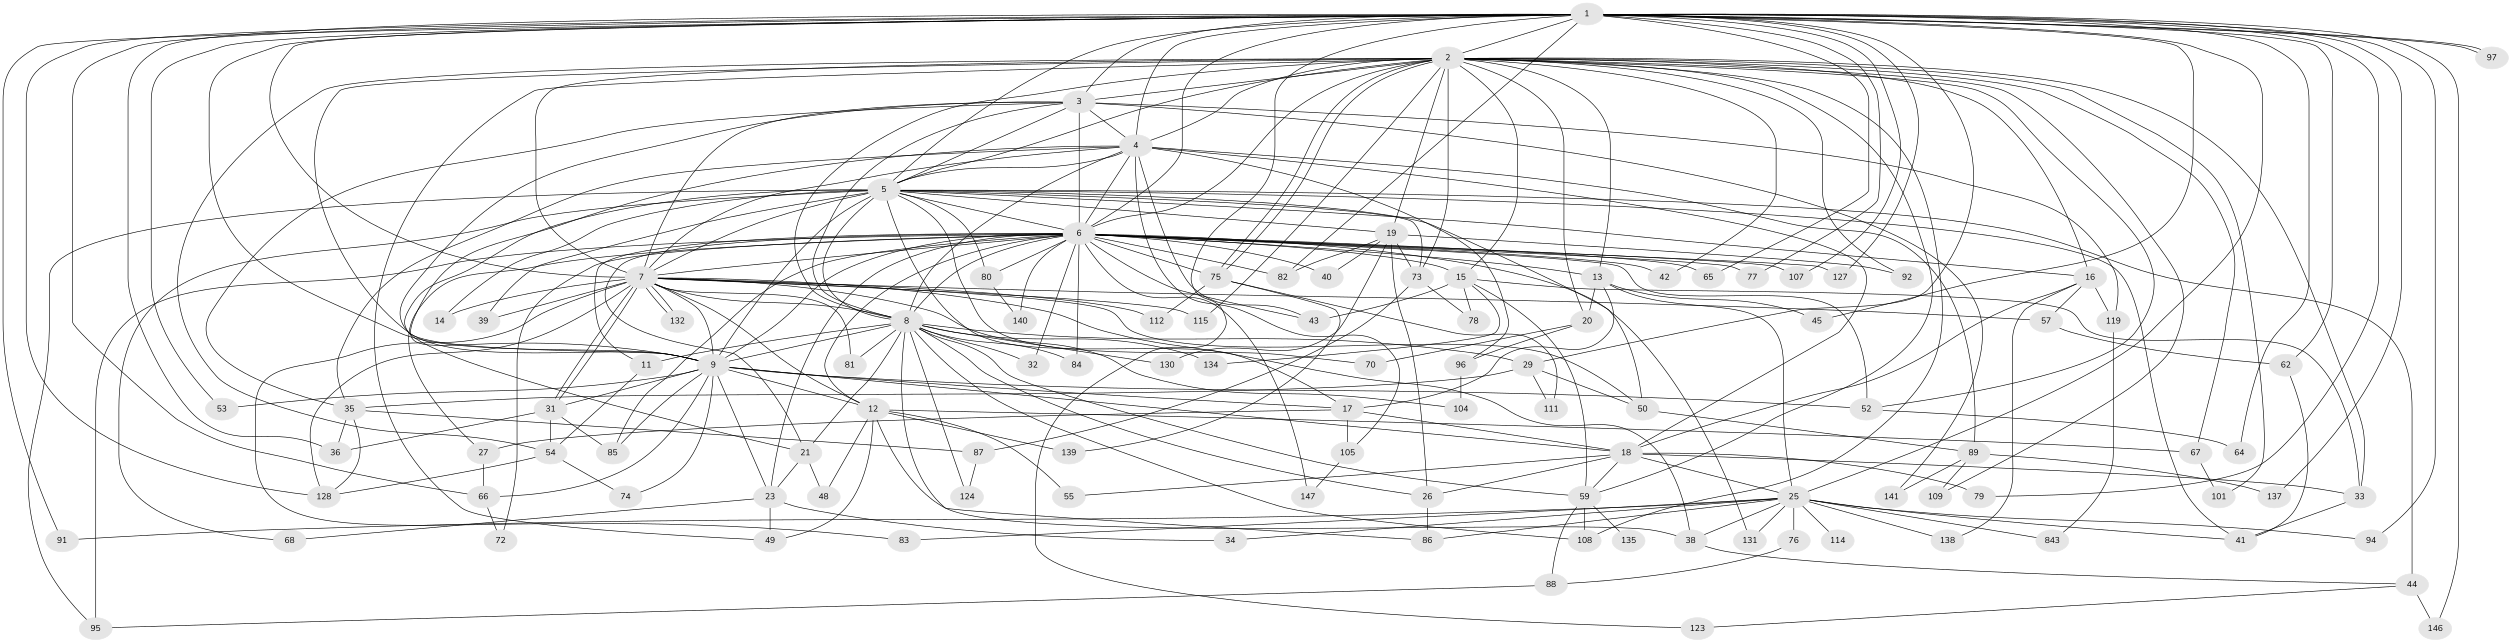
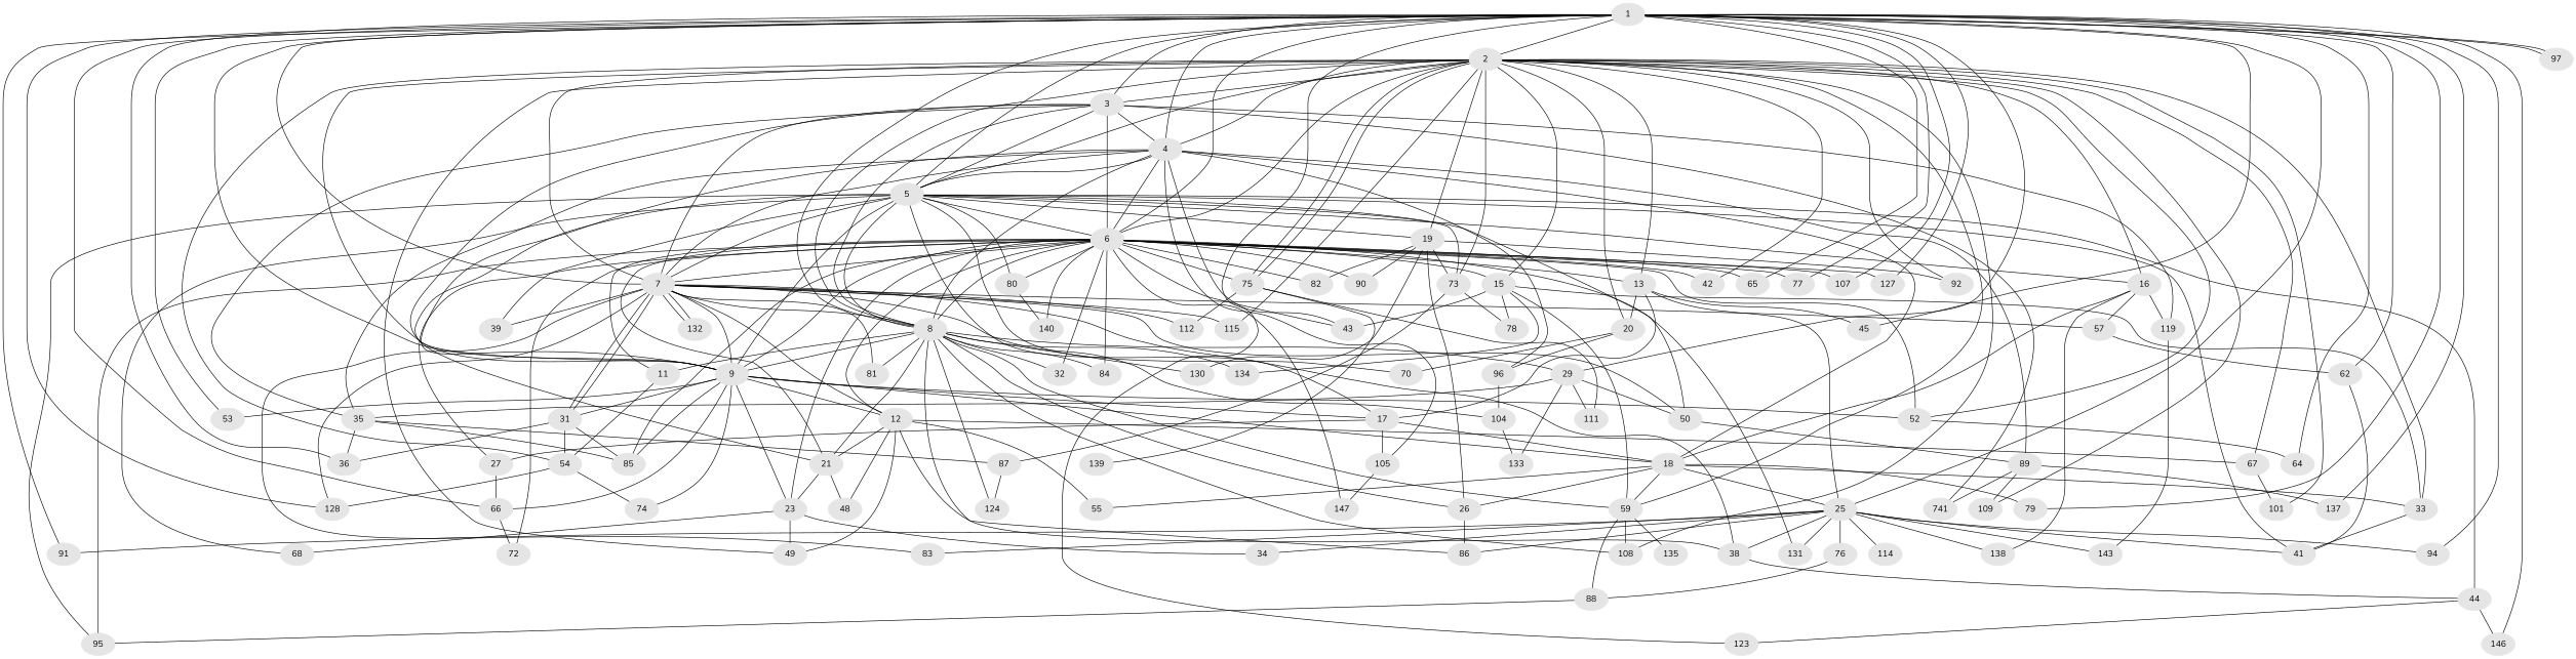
  graph {
    fontname=Nunito
    node [color=gray90 fontname=Nunito style=filled]
    edge [fontname=Nunito]
    1 [super="+148"]
    2 [super="+56"]
    3
    4 [super="+61"]
    5 [super="+60"]
    6 [super="+10"]
    7 [super="+69"]
    8 [super="+144"]
    9 [super="+93"]
    25 [super="+28"]
    29 [super="+110"]
    36 [super="+136"]
    45
    53
    62
    64
    65
    66 [super="+102"]
    77
    79
    91
    94
    97
    107
    123
    127
    128 [super="+129"]
    137
    146
    13 [super="+37"]
    15 [super="+99"]
    16 [super="+47"]
    19 [super="+46"]
    20 [super="+22"]
    33
    42
    49 [super="+100"]
    52 [super="+142"]
    54 [super="+118"]
    59 [super="+121"]
    67
    73 [super="+122"]
    75 [super="+145"]
    92
    101
    108 [super="+113"]
    109
    115
    35 [super="+51"]
    119
-   141
+   141 [label=741]
    18 [super="+30"]
    43 [super="+120"]
    89
    96
    105
-   14
    17 [super="+71"]
    21 [super="+117"]
    39
    41 [super="+125"]
    44 [super="+126"]
    50
    68
    70
    80
    95 [super="+106"]
    11
    12 [super="+58"]
    23 [super="+24"]
    27
    32
-   40
+   40 [label=90]
    72
    82
    84
    85 [super="+103"]
    131
    140
    147
    31 [super="+98"]
    38 [super="+63"]
    57
    81
    83
    104
    112
    132
    26
    86 [super="+90"]
    124
    130
    134
    74
    76
    138
    34
    114
-   143 [label=843]
+   143
    111
+   133
    78
    135
    88
    87
    139
    55
    48
    1 -- 2
    1 -- 3
    1 -- 4
    1 -- 5
    1 -- 6 [weight=2]
    1 -- 7
-   1 -- 82
+   1 -- 8
    1 -- 9
    1 -- 25
    1 -- 29
    1 -- 36
    1 -- 45
    1 -- 53
    1 -- 62
    1 -- 64
    1 -- 65
    1 -- 66
    1 -- 77
    1 -- 79
    1 -- 91
    1 -- 94
    1 -- 97
    1 -- 97
    1 -- 107
    1 -- 123
    1 -- 127
    1 -- 128
    1 -- 137
    1 -- 146
    2 -- 3
    2 -- 4
    2 -- 5
    2 -- 6 [weight=2]
    2 -- 7 [weight=2]
    2 -- 8
    2 -- 9
    2 -- 13
    2 -- 15
    2 -- 16
    2 -- 19
    2 -- 20 [weight=2]
    2 -- 33
    2 -- 42
    2 -- 49
    2 -- 52
    2 -- 54
    2 -- 59
    2 -- 67
    2 -- 73
    2 -- 75
    2 -- 75
    2 -- 92
    2 -- 101
    2 -- 108
    2 -- 109
    2 -- 115
    3 -- 4
    3 -- 5
    3 -- 6 [weight=2]
    3 -- 7
    3 -- 8
    3 -- 9
    3 -- 35
    3 -- 119
    3 -- 141
    4 -- 5
    4 -- 6 [weight=2]
    4 -- 7
    4 -- 8 [weight=2]
    4 -- 9
    4 -- 35
    4 -- 18
    4 -- 43
    4 -- 89
    4 -- 96
    4 -- 105
    5 -- 6 [weight=2]
    5 -- 7
    5 -- 8
    5 -- 9
    5 -- 16
    5 -- 19
    5 -- 73
-   5 -- 14
    5 -- 17
    5 -- 21
    5 -- 39
    5 -- 41
    5 -- 44 [weight=2]
    5 -- 50
    5 -- 68
    5 -- 70
    5 -- 80
    5 -- 95
    6 -- 7 [weight=2]
    6 -- 8 [weight=2]
    6 -- 9 [weight=2]
    6 -- 65
    6 -- 77
    6 -- 107
    6 -- 127
    6 -- 13 [weight=2]
    6 -- 15
    6 -- 42
    6 -- 52
    6 -- 75
    6 -- 43
    6 -- 21
    6 -- 80
    6 -- 95
    6 -- 11
    6 -- 12
    6 -- 23
    6 -- 27
    6 -- 32
    6 -- 40
    6 -- 72
    6 -- 82
    6 -- 84
    6 -- 85
    6 -- 131
    6 -- 140
    6 -- 147
    7 -- 8
    7 -- 9
    7 -- 128
    7 -- 115
-   7 -- 14
    7 -- 39
    7 -- 50
    7 -- 12
    7 -- 31
    7 -- 31
    7 -- 38
    7 -- 57
    7 -- 81
    7 -- 83
    7 -- 104
    7 -- 112
    7 -- 132
    7 -- 132
    8 -- 9
    8 -- 29 [weight=2]
    8 -- 59
    8 -- 108
    8 -- 21
    8 -- 11
    8 -- 32
    8 -- 84
    8 -- 81
    8 -- 26
    8 -- 86
    8 -- 124
    8 -- 130
    8 -- 134
    9 -- 53
    9 -- 66
    9 -- 52
    9 -- 18
    9 -- 17
    9 -- 12
    9 -- 23
    9 -- 85
    9 -- 31
    9 -- 74
    25 -- 91
    25 -- 94
    25 -- 41
    25 -- 131
    25 -- 38
    25 -- 83
    25 -- 86
    25 -- 76
    25 -- 138
    25 -- 34
    25 -- 114
    25 -- 143
    29 -- 35
    29 -- 50
    29 -- 111
+   29 -- 133
    62 -- 41
    66 -- 72
    13 -- 25
    13 -- 45
    13 -- 20
    13 -- 17
    15 -- 33
    15 -- 59 [weight=2]
    15 -- 43
    15 -- 134
    15 -- 78
    16 -- 119
    16 -- 18
    16 -- 57
    16 -- 138
    19 -- 73
    19 -- 92
    19 -- 40
    19 -- 82
    19 -- 26
    19 -- 130
    20 -- 96
    20 -- 70
    33 -- 41
    52 -- 64
    54 -- 128
    54 -- 74
    59 -- 108
    59 -- 135
    59 -- 88
    67 -- 101
    73 -- 78
    73 -- 87
    75 -- 112
    75 -- 111
    75 -- 139
    35 -- 36
-   35 -- 128
+   35 -- 85
    35 -- 87
    119 -- 143
    18 -- 25
    18 -- 79
    18 -- 33
    18 -- 59
    18 -- 26
    18 -- 55
    89 -- 137
    89 -- 109
    89 -- 141
    96 -- 104
    105 -- 147
    17 -- 18
    17 -- 105
    17 -- 27
    21 -- 23
    21 -- 48
    44 -- 123
    44 -- 146
    50 -- 89
    80 -- 140
    11 -- 54
    12 -- 49
    12 -- 67
    12 -- 38
-   12 -- 139
+   12 -- 21
    12 -- 55
    12 -- 48
    23 -- 49
    23 -- 68
    23 -- 34
    27 -- 66
    31 -- 36
    31 -- 54
    31 -- 85
    38 -- 44
    57 -- 62
+   104 -- 133
    26 -- 86
    76 -- 88
    88 -- 95
    87 -- 124
  }
